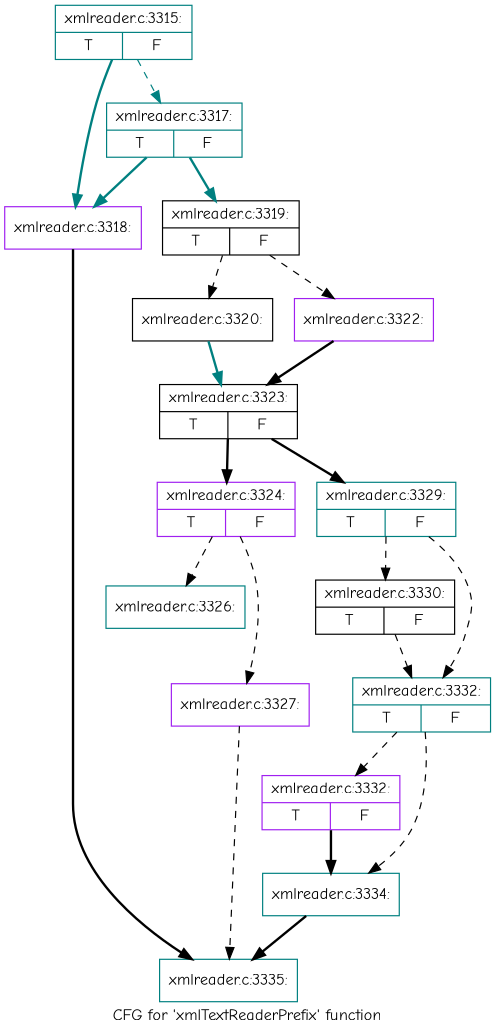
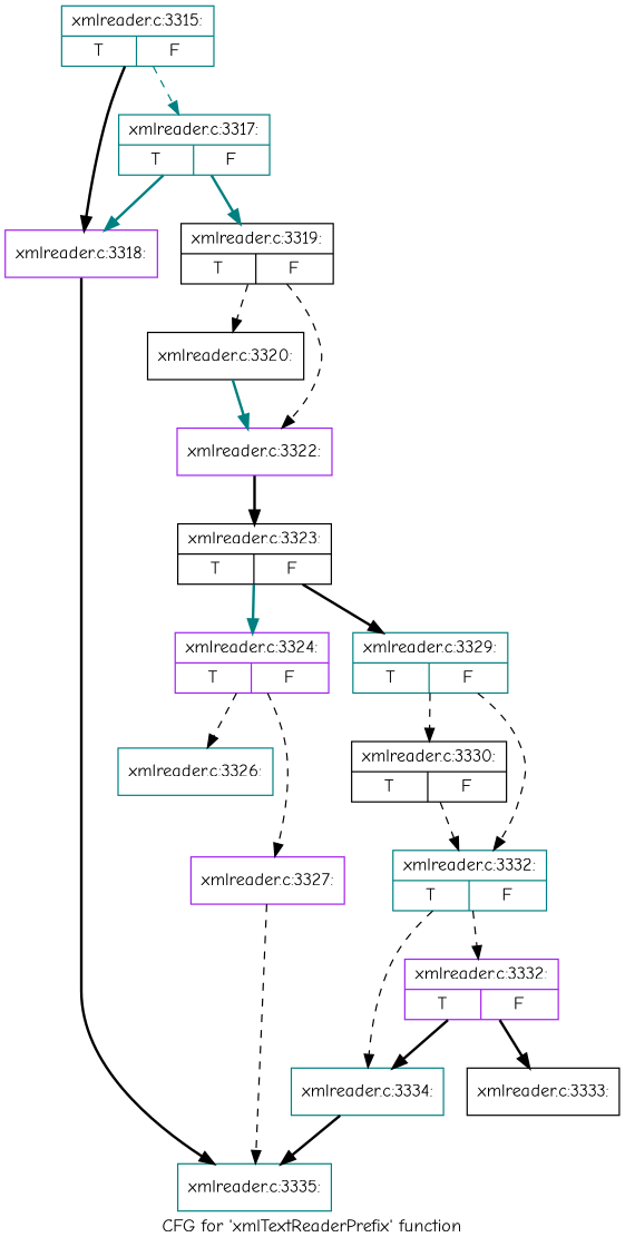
  digraph {
    fontname="Comic Neue"
    label="CFG for 'xmlTextReaderPrefix' function"
    node [color=teal fontname="Comic Neue" shape=record]
    edge [color=black fontname="Comic Neue" style=bold]
    n1 [label="{xmlreader.c:3315:|{<s0>T|<s1>F}}"]
    n2 [color=purple label="{xmlreader.c:3318:}"]
    n3 [label="{xmlreader.c:3317:|{<s0>T|<s1>F}}"]
    n4 [label="{xmlreader.c:3335:}"]
    n5 [color=black label="{xmlreader.c:3319:|{<s0>T|<s1>F}}"]
    n6 [color=black label="{xmlreader.c:3320:}"]
    n7 [color=purple label="{xmlreader.c:3322:}"]
    n8 [color=black label="{xmlreader.c:3323:|{<s0>T|<s1>F}}"]
    n9 [color=purple label="{xmlreader.c:3324:|{<s0>T|<s1>F}}"]
    n10 [label="{xmlreader.c:3329:|{<s0>T|<s1>F}}"]
    n11 [label="{xmlreader.c:3326:}"]
    n12 [color=purple label="{xmlreader.c:3327:}"]
    n13 [color=black label="{xmlreader.c:3330:|{<s0>T|<s1>F}}"]
    n14 [label="{xmlreader.c:3332:|{<s0>T|<s1>F}}"]
    n15 [color=purple label="{xmlreader.c:3332:|{<s0>T|<s1>F}}"]
    n16 [label="{xmlreader.c:3334:}"]
-   n1 -> n2 [color=teal]
+   n17 [color=black label="{xmlreader.c:3333:}"]
+   n1 -> n2
    n1 -> n3 [color=teal style=dashed]
    n2 -> n4
    n3 -> n2 [color=teal]
    n3 -> n5 [color=teal]
    n5 -> n6 [style=dashed]
    n5 -> n7 [style=dashed]
-   n6 -> n8 [color=teal]
+   n6 -> n7 [color=teal]
    n7 -> n8
-   n8 -> n9
+   n8 -> n9 [color=teal]
    n8 -> n10
    n9 -> n11 [style=dashed]
    n9 -> n12 [style=dashed]
    n10 -> n13 [style=dashed]
    n10 -> n14 [style=dashed]
    n12 -> n4 [style=dashed]
    n13 -> n14 [style=dashed]
    n14 -> n15 [style=dashed]
    n14 -> n16 [style=dashed]
    n15 -> n16
+   n15 -> n17
    n16 -> n4
  }
